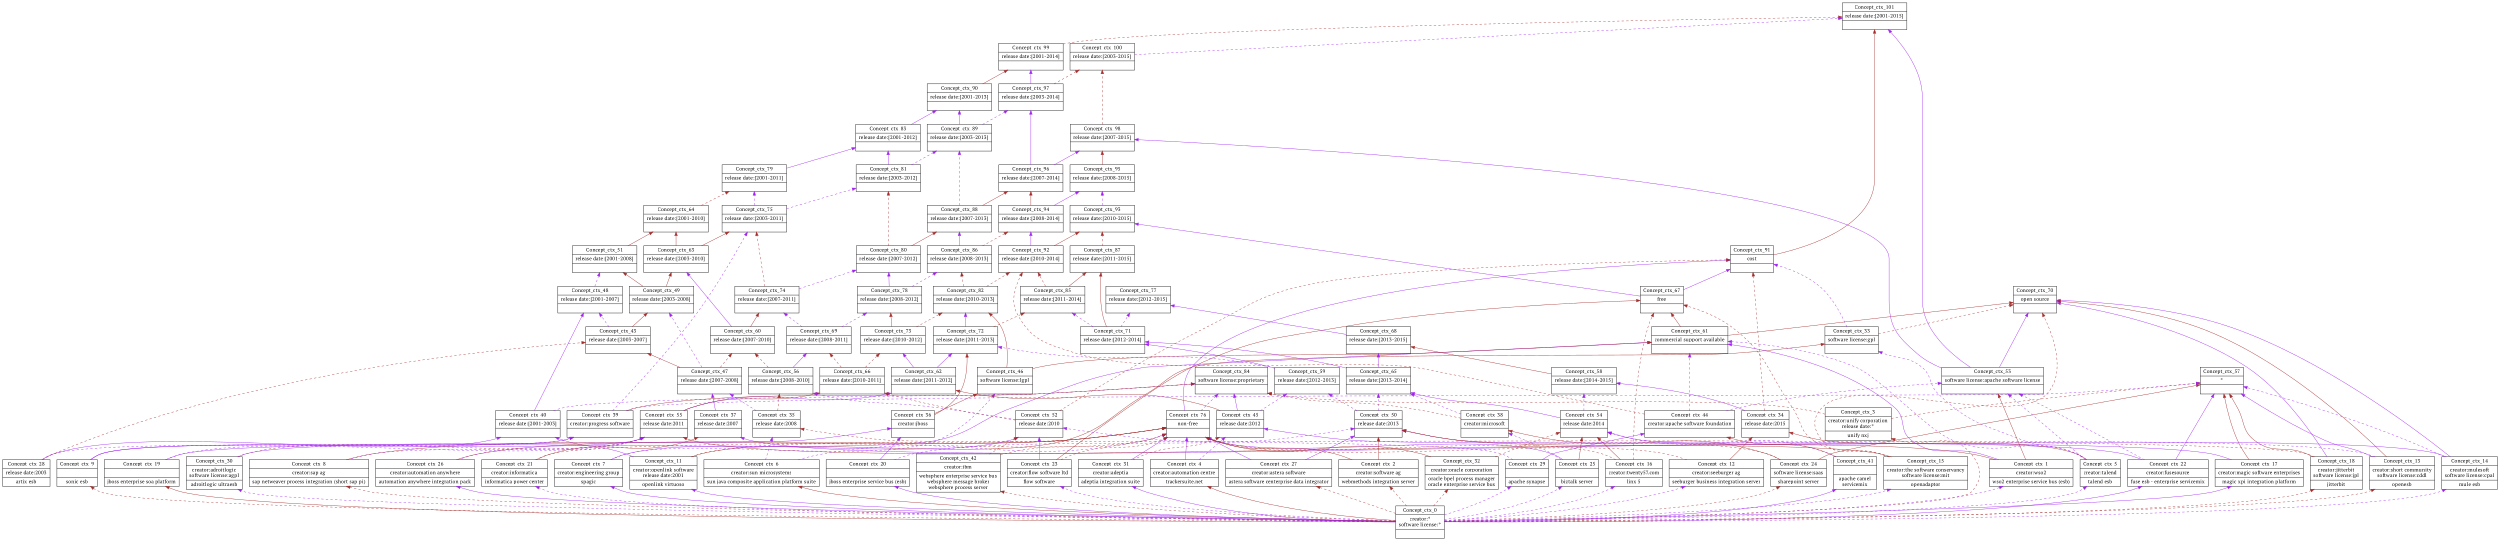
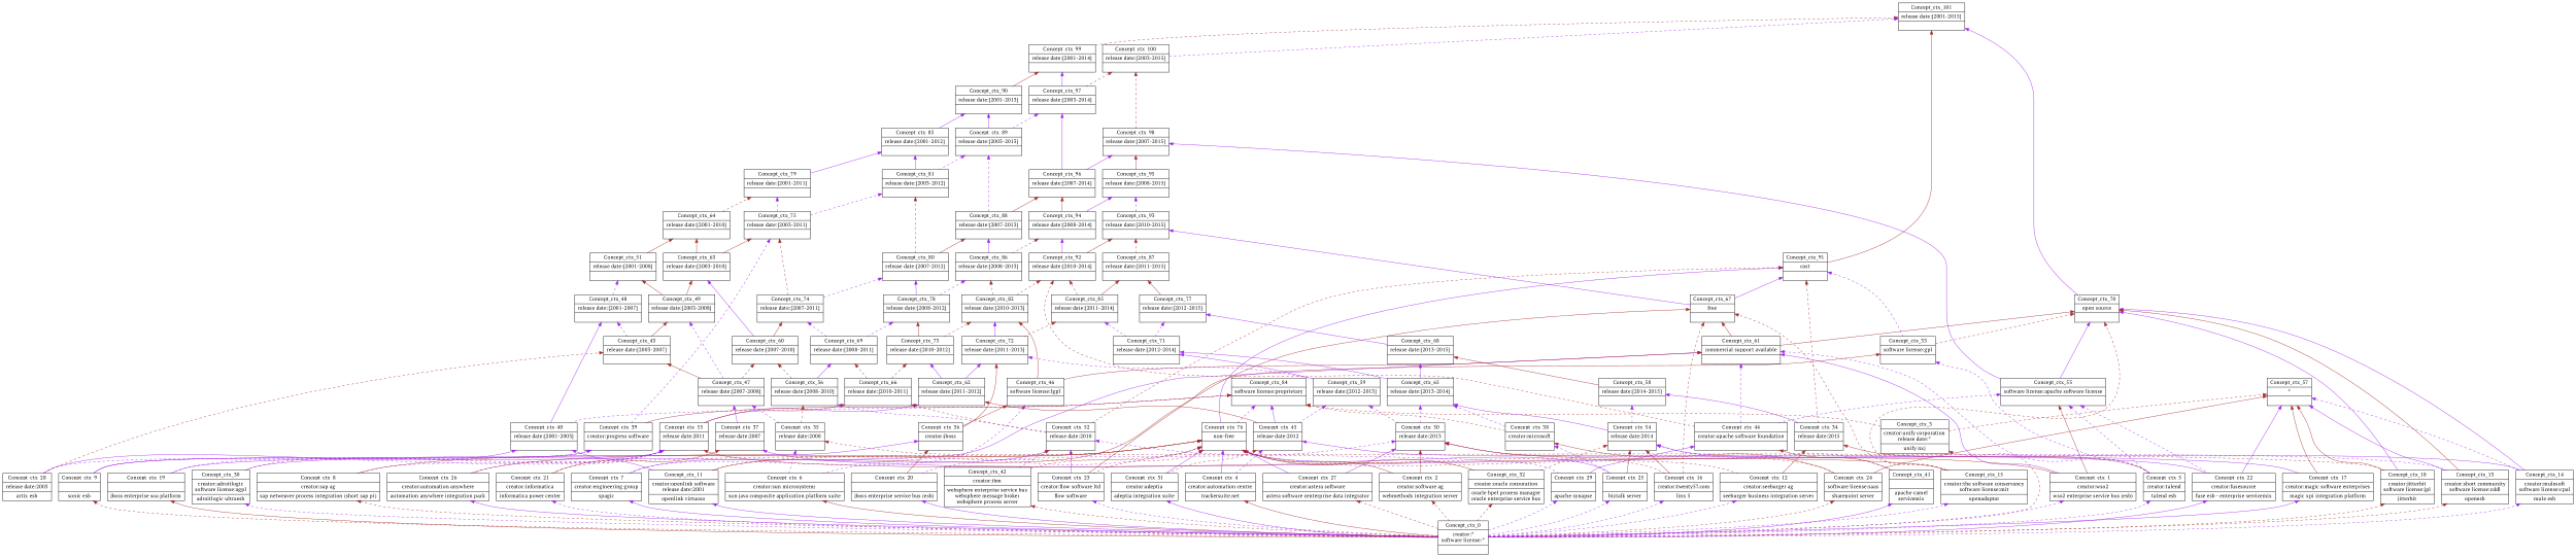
  digraph {
    fontname="PT Serif"
    rankdir=BT
    node [fontname="PT Serif" shape=record]
    edge [color=purple fontname="PT Serif" style=solid]
    n1 [label="{Concept_ctx_0|creator:*\nsoftware license:*\n|}"]
    n2 [label="{Concept_ctx_11|creator:openlink software\nrelease date:2001\n|openlink virtuoso\n}"]
    n3 [label="{Concept_ctx_31|creator:adeptia\n|adeptia integration suite\n}"]
    n4 [label="{Concept_ctx_30|creator:adroitlogic\nsoftware license:agpl\n|adroitlogic ultraesb\n}"]
    n5 [label="{Concept_ctx_27|creator:astera software\n|astera software centerprise data integrator\n}"]
    n6 [label="{Concept_ctx_26|creator:automation anywhere\n|automation anywhere integration pack\n}"]
    n7 [label="{Concept_ctx_24|software license:saas\n|sharepoint server\n}"]
    n8 [label="{Concept_ctx_25||biztalk server\n}"]
    n9 [label="{Concept_ctx_23|creator:flow software ltd\n|flow software\n}"]
    n10 [label="{Concept_ctx_22|creator:fusesource\n|fuse esb - enterprise servicemix\n}"]
    n11 [label="{Concept_ctx_21|creator:informatica\n|informatica power center\n}"]
    n12 [label="{Concept_ctx_18|creator:jitterbit\nsoftware license:jpl\n|jitterbit\n}"]
    n13 [label="{Concept_ctx_17|creator:magic software enterprises\n|magic xpi integration platform\n}"]
    n14 [label="{Concept_ctx_16|creator:twenty57.com\n|linx 5\n}"]
    n15 [label="{Concept_ctx_15|creator:the software conservancy\nsoftware license:mit\n|openadaptor\n}"]
    n16 [label="{Concept_ctx_14|creator:mulesoft\nsoftware license:cpal\n|mule esb\n}"]
    n17 [label="{Concept_ctx_13|creator:short community\nsoftware license:cddl\n|openesb\n}"]
    n18 [label="{Concept_ctx_12|creator:seeburger ag\n|seeburger business integration server\n}"]
    n19 [label="{Concept_ctx_8|creator:sap ag\n|sap netweaver process integration (short sap pi)\n}"]
    n20 [label="{Concept_ctx_7|creator:engineering group\n|spagic\n}"]
    n21 [label="{Concept_ctx_6|creator:sun microsystems\n|sun java composite application platform suite\n}"]
    n22 [label="{Concept_ctx_5|creator:talend\n|talend esb\n}"]
    n23 [label="{Concept_ctx_4|creator:automation centre\n|trackersuite.net\n}"]
    n24 [label="{Concept_ctx_3|creator:unify corporation\nrelease date:*\n|unify nxj\n}"]
    n25 [label="{Concept_ctx_2|creator:software ag\n|webmethods integration server\n}"]
    n26 [label="{Concept_ctx_1|creator:wso2\n|wso2 enterprise service bus (esb)\n}"]
    n27 [label="{Concept_ctx_28|release date:2003\n|artix esb\n}"]
    n28 [label="{Concept_ctx_29||apache synapse\n}"]
    n29 [label="{Concept_ctx_9||sonic esb\n}"]
    n30 [label="{Concept_ctx_19||jboss enterprise soa platform\n}"]
    n31 [label="{Concept_ctx_20||jboss enterprise service bus (esb)\n}"]
    n32 [label="{Concept_ctx_32|creator:oracle corporation\n|oracle bpel process manager\noracle enterprise service bus\n}"]
    n33 [label="{Concept_ctx_41||apache camel\nservicemix\n}"]
    n34 [label="{Concept_ctx_42|creator:ibm\n|websphere enterprise service bus\nwebsphere message broker\nwebsphere process server\n}"]
    n35 [label="{Concept_ctx_40|release date:[2001-2003]\n|}"]
    n36 [label="{Concept_ctx_33|software license:gpl\n|}"]
    n37 [label="{Concept_ctx_76|non-free\n|}"]
    n38 [label="{Concept_ctx_45|release date:2012\n|}"]
    n39 [label="{Concept_ctx_55|release date:2011\n|}"]
    n40 [label="{Concept_ctx_61|commercial support available\n|}"]
    n41 [label="{Concept_ctx_50|release date:2013\n|}"]
    n42 [label="{Concept_ctx_38|creator:microsoft\n|}"]
    n43 [label="{Concept_ctx_57|*\n|}"]
    n44 [label="{Concept_ctx_54|release date:2014\n|}"]
    n45 [label="{Concept_ctx_52|release date:2010\n|}"]
    n46 [label="{Concept_ctx_67|free\n|}"]
    n47 [label="{Concept_ctx_37|release date:2007\n|}"]
    n48 [label="{Concept_ctx_53|software license:apache software license\n|}"]
    n49 [label="{Concept_ctx_35|release date:2008\n|}"]
    n50 [label="{Concept_ctx_70|open source\n|}"]
    n51 [label="{Concept_ctx_34|release date:2015\n|}"]
    n52 [label="{Concept_ctx_46|software license:lgpl\n|}"]
    n53 [label="{Concept_ctx_84|software license:proprietary\n|}"]
    n54 [label="{Concept_ctx_39|creator:progress software\n|}"]
    n55 [label="{Concept_ctx_43|release date:[2003-2007]\n|}"]
    n56 [label="{Concept_ctx_44|creator:apache software foundation\n|}"]
    n57 [label="{Concept_ctx_36|creator:jboss\n|}"]
    n58 [label="{Concept_ctx_75|release date:[2003-2011]\n|}"]
    n59 [label="{Concept_ctx_65|release date:[2013-2014]\n|}"]
    n60 [label="{Concept_ctx_72|release date:[2011-2013]\n|}"]
    n61 [label="{Concept_ctx_47|release date:[2007-2008]\n|}"]
    n62 [label="{Concept_ctx_56|release date:[2008-2010]\n|}"]
    n63 [label="{Concept_ctx_58|release date:[2014-2015]\n|}"]
    n64 [label="{Concept_ctx_91|cost\n|}"]
    n65 [label="{Concept_ctx_48|release date:[2001-2007]\n|}"]
    n66 [label="{Concept_ctx_92|release date:[2010-2014]\n|}"]
    n67 [label="{Concept_ctx_59|release date:[2012-2013]\n|}"]
    n68 [label="{Concept_ctx_62|release date:[2011-2012]\n|}"]
    n69 [label="{Concept_ctx_49|release date:[2003-2008]\n|}"]
    n70 [label="{Concept_ctx_60|release date:[2007-2010]\n|}"]
    n71 [label="{Concept_ctx_51|release date:[2001-2008]\n|}"]
    n72 [label="{Concept_ctx_82|release date:[2010-2013]\n|}"]
    n73 [label="{Concept_ctx_63|release date:[2003-2010]\n|}"]
    n74 [label="{Concept_ctx_66|release date:[2010-2011]\n|}"]
    n75 [label="{Concept_ctx_64|release date:[2001-2010]\n|}"]
    n76 [label="{Concept_ctx_98|release date:[2007-2015]\n|}"]
    n77 [label="{Concept_ctx_69|release date:[2008-2011]\n|}"]
    n78 [label="{Concept_ctx_71|release date:[2012-2014]\n|}"]
    n79 [label="{Concept_ctx_68|release date:[2013-2015]\n|}"]
    n80 [label="{Concept_ctx_73|release date:[2010-2012]\n|}"]
    n81 [label="{Concept_ctx_74|release date:[2007-2011]\n|}"]
    n82 [label="{Concept_ctx_79|release date:[2001-2011]\n|}"]
    n83 [label="{Concept_ctx_93|release date:[2010-2015]\n|}"]
    n84 [label="{Concept_ctx_78|release date:[2008-2012]\n|}"]
    n85 [label="{Concept_ctx_77|release date:[2012-2015]\n|}"]
    n86 [label="{Concept_ctx_101|release date:[2001-2015]\n|}"]
    n87 [label="{Concept_ctx_85|release date:[2011-2014]\n|}"]
    n88 [label="{Concept_ctx_80|release date:[2007-2012]\n|}"]
    n89 [label="{Concept_ctx_86|release date:[2008-2013]\n|}"]
    n90 [label="{Concept_ctx_87|release date:[2011-2015]\n|}"]
    n91 [label="{Concept_ctx_81|release date:[2003-2012]\n|}"]
    n92 [label="{Concept_ctx_83|release date:[2001-2012]\n|}"]
    n93 [label="{Concept_ctx_88|release date:[2007-2013]\n|}"]
    n94 [label="{Concept_ctx_89|release date:[2003-2013]\n|}"]
    n95 [label="{Concept_ctx_90|release date:[2001-2013]\n|}"]
    n96 [label="{Concept_ctx_94|release date:[2008-2014]\n|}"]
    n97 [label="{Concept_ctx_96|release date:[2007-2014]\n|}"]
    n98 [label="{Concept_ctx_97|release date:[2003-2014]\n|}"]
    n99 [label="{Concept_ctx_99|release date:[2001-2014]\n|}"]
    n100 [label="{Concept_ctx_95|release date:[2008-2015]\n|}"]
    n101 [label="{Concept_ctx_100|release date:[2003-2015]\n|}"]
    subgraph sub_1 {
      label=ctx
      n1
      n2
      n3
      n4
      n5
      n6
      n7
      n8
      n9
      n10
      n11
      n12
      n13
      n14
      n15
      n16
      n17
      n18
      n19
      n20
      n21
      n22
      n23
      n24
      n25
      n26
      n27
      n28
      n29
      n30
      n31
      n32
      n33
      n34
      n35
      n36
      n37
      n38
      n39
      n40
      n41
      n42
      n43
      n44
      n45
      n46
      n47
      n48
      n49
      n50
      n51
      n52
      n53
      n54
      n55
      n56
      n57
      n58
      n59
      n60
      n61
      n62
      n63
      n64
      n65
      n66
      n67
      n68
      n69
      n70
      n71
      n72
      n73
      n74
      n75
      n76
      n77
      n78
      n79
      n80
      n81
      n82
      n83
      n84
      n85
      n86
      n87
      n88
      n89
      n90
      n91
      n92
      n93
      n94
      n95
      n96
      n97
      n98
      n99
      n100
      n101
    }
    n1 -> n2
    n1 -> n3
    n1 -> n4 [style=dashed]
    n1 -> n5 [color=brown style=dashed]
    n1 -> n6
    n1 -> n7 [color=brown style=dashed]
    n1 -> n8 [style=dashed]
    n1 -> n9 [style=dashed]
    n1 -> n10
    n1 -> n11 [style=dashed]
    n1 -> n12 [color=brown style=dashed]
    n1 -> n13
    n1 -> n14 [style=dashed]
    n1 -> n15 [style=dashed]
    n1 -> n16 [style=dashed]
    n1 -> n17 [color=brown style=dashed]
    n1 -> n18 [style=dashed]
    n1 -> n19 [color=brown style=dashed]
    n1 -> n20
    n1 -> n21 [color=brown]
    n1 -> n22 [style=dashed]
    n1 -> n23 [color=brown]
    n1 -> n24 [color=brown style=dashed]
    n1 -> n25 [color=brown style=dashed]
    n1 -> n26 [style=dashed]
    n1 -> n28 [style=dashed]
    n1 -> n29 [color=brown style=dashed]
    n1 -> n30 [color=brown]
    n1 -> n31
    n1 -> n32 [color=brown style=dashed]
    n1 -> n33
    n1 -> n34 [color=brown style=dashed]
    n2 -> n35
    n2 -> n36 [color=brown]
    n2 -> n37 [color=brown style=dashed]
    n3 -> n37
    n3 -> n38 [color=brown style=dashed]
    n4 -> n39 [color=brown style=dashed]
    n4 -> n40
    n5 -> n37
    n5 -> n41
    n6 -> n37 [color=brown]
    n6 -> n39 [style=dashed]
    n7 -> n41 [color=brown style=dashed]
    n7 -> n42 [color=brown]
    n7 -> n43 [color=brown]
    n8 -> n37
    n8 -> n42 [style=dashed]
    n8 -> n44 [color=brown]
    n9 -> n37 [color=brown style=dashed]
    n9 -> n45
    n9 -> n46 [color=brown]
    n10 -> n43
    n10 -> n47
    n10 -> n48 [style=dashed]
    n11 -> n37 [color=brown style=dashed]
    n11 -> n47 [color=brown]
    n12 -> n43 [color=brown]
    n12 -> n49 [color=brown style=dashed]
    n12 -> n50
    n13 -> n38
    n13 -> n43 [color=brown]
    n14 -> n37 [color=brown style=dashed]
    n14 -> n44 [color=brown]
    n14 -> n46 [color=brown style=dashed]
    n15 -> n39 [color=brown]
    n15 -> n46 [color=brown style=dashed]
    n15 -> n50 [color=brown style=dashed]
    n16 -> n43 [style=dashed]
    n16 -> n44
    n16 -> n50
    n17 -> n41 [style=dashed]
    n17 -> n43
    n17 -> n50 [color=brown]
    n18 -> n37 [color=brown style=dashed]
    n18 -> n51 [color=brown]
    n19 -> n37 [color=brown]
    n19 -> n39 [style=dashed]
    n20 -> n45
    n20 -> n52 [style=dashed]
    n21 -> n37 [style=dashed]
    n21 -> n49 [style=dashed]
    n22 -> n36 [style=dashed]
    n22 -> n40 [style=dashed]
    n22 -> n48 [style=dashed]
    n22 -> n51 [color=brown]
    n23 -> n37
    n23 -> n38 [style=dashed]
    n24 -> n43 [color=brown style=dashed]
    n24 -> n53 [color=brown style=dashed]
    n25 -> n37 [color=brown]
    n25 -> n41 [color=brown]
    n26 -> n40
    n26 -> n41 [color=brown]
    n26 -> n48 [color=brown]
    n27 -> n35
    n27 -> n54 [style=dashed]
    n27 -> n55 [color=brown style=dashed]
    n28 -> n45 [style=dashed]
    n28 -> n56
    n29 -> n39
    n29 -> n54
    n30 -> n39 [style=dashed]
    n30 -> n57
    n31 -> n41 [style=dashed]
-   n31 -> n57
+   n31 -> n57 [color=brown]
    n32 -> n37 [color=brown]
    n32 -> n44 [color=brown style=dashed]
    n33 -> n44 [style=dashed]
    n33 -> n56 [color=brown]
    n34 -> n37 [color=brown style=dashed]
    n34 -> n45 [color=brown style=dashed]
    n35 -> n53 [style=dashed]
    n35 -> n65
    n36 -> n50 [color=brown style=dashed]
    n36 -> n64 [style=dashed]
    n37 -> n53 [style=dashed]
    n37 -> n64
    n38 -> n53
    n38 -> n67 [style=dashed]
    n38 -> n68 [color=brown]
    n39 -> n68
    n39 -> n74 [color=brown]
    n40 -> n46 [color=brown]
    n40 -> n50 [color=brown]
    n41 -> n59 [style=dashed]
    n41 -> n67 [style=dashed]
    n42 -> n53 [color=brown style=dashed]
    n42 -> n59 [style=dashed]
    n44 -> n59
    n44 -> n63 [style=dashed]
    n45 -> n62 [style=dashed]
    n45 -> n64 [color=brown style=dashed]
    n45 -> n74 [color=brown style=dashed]
    n46 -> n64
    n46 -> n83
    n47 -> n61
    n48 -> n50
    n48 -> n76
    n49 -> n61 [style=dashed]
    n49 -> n62 [color=brown style=dashed]
-   n48 -> n86
+   n50 -> n86
    n51 -> n63
    n51 -> n64 [color=brown style=dashed]
    n52 -> n40 [color=brown]
    n52 -> n72 [color=brown]
-   n54 -> n43 [style=dashed]
    n54 -> n53 [color=brown]
    n54 -> n58 [style=dashed]
    n55 -> n65 [style=dashed]
    n55 -> n69 [color=brown]
    n56 -> n40 [style=dashed]
    n56 -> n48 [style=dashed]
    n56 -> n66 [color=brown style=dashed]
    n57 -> n52 [color=brown]
    n57 -> n60 [color=brown]
    n58 -> n82 [style=dashed]
    n58 -> n91 [style=dashed]
    n59 -> n78
    n59 -> n79
    n60 -> n72
    n60 -> n87 [color=brown style=dashed]
    n61 -> n55 [color=brown]
    n61 -> n69 [style=dashed]
    n61 -> n70 [color=brown style=dashed]
    n62 -> n70 [color=brown style=dashed]
    n62 -> n77
    n63 -> n79 [color=brown]
    n64 -> n86 [color=brown]
    n65 -> n71 [style=dashed]
    n66 -> n83 [color=brown]
    n66 -> n96
    n67 -> n60 [style=dashed]
    n67 -> n78
    n68 -> n60
    n68 -> n80
    n69 -> n71 [color=brown]
    n69 -> n73 [color=brown]
    n70 -> n73
    n70 -> n81 [color=brown]
    n71 -> n75 [color=brown]
    n72 -> n66 [color=brown style=dashed]
    n72 -> n89 [color=brown style=dashed]
    n73 -> n58 [color=brown]
    n73 -> n75 [color=brown]
    n74 -> n77 [color=brown style=dashed]
    n74 -> n80 [color=brown style=dashed]
    n75 -> n82 [color=brown style=dashed]
    n76 -> n101 [color=brown style=dashed]
    n77 -> n81 [style=dashed]
    n77 -> n84 [style=dashed]
    n78 -> n85 [style=dashed]
    n78 -> n87 [style=dashed]
    n79 -> n85
    n80 -> n72 [color=brown style=dashed]
    n80 -> n84 [color=brown]
    n81 -> n58 [color=brown style=dashed]
    n81 -> n88 [style=dashed]
    n82 -> n92
    n83 -> n100 [style=dashed]
    n84 -> n88
    n84 -> n89 [style=dashed]
-   n78 -> n90 [color=brown]
+   n85 -> n90 [color=brown]
    n87 -> n66 [color=brown style=dashed]
    n87 -> n90 [color=brown]
    n88 -> n91 [color=brown style=dashed]
    n88 -> n93 [color=brown]
    n89 -> n93
    n89 -> n96 [color=brown style=dashed]
    n90 -> n83 [color=brown style=dashed]
    n91 -> n92
    n91 -> n94 [style=dashed]
    n92 -> n95
    n93 -> n94 [style=dashed]
    n93 -> n97 [color=brown]
    n94 -> n95
    n94 -> n98 [style=dashed]
    n95 -> n99 [color=brown]
    n96 -> n97 [color=brown]
    n96 -> n100
    n97 -> n76
    n97 -> n98
    n98 -> n99
    n98 -> n101 [color=brown style=dashed]
    n99 -> n86 [color=brown style=dashed]
    n100 -> n76 [color=brown]
    n101 -> n86 [style=dashed]
  }
